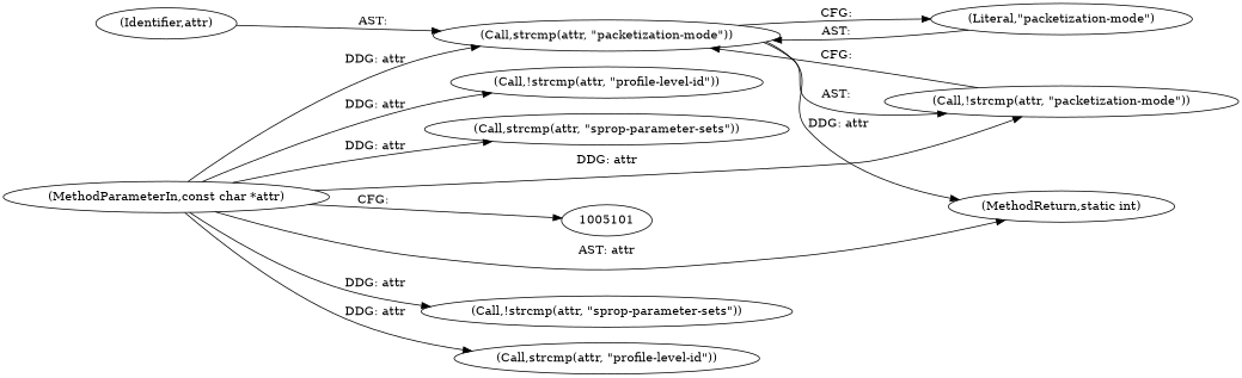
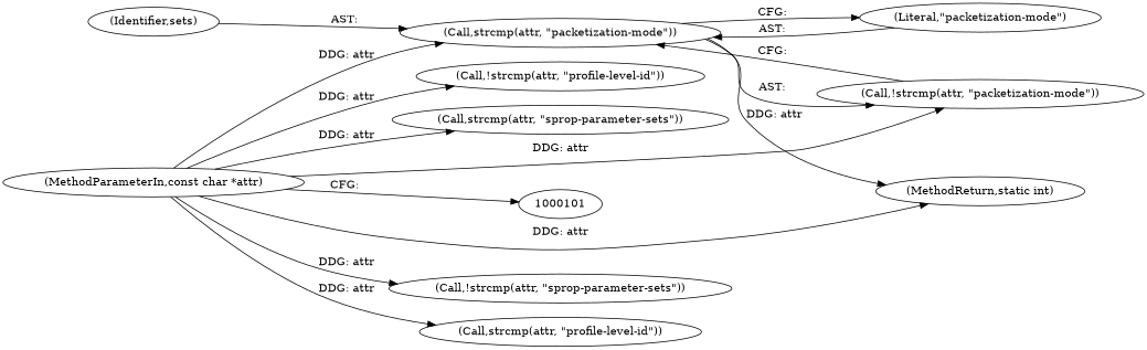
  digraph {
    rankdir=LR
    n1 [label="(Call,strcmp(attr, \"packetization-mode\"))"]
    n2 [label="(Literal,\"packetization-mode\")"]
    n3 [label="(MethodReturn,static int)"]
    n4 [label="(Call,!strcmp(attr, \"packetization-mode\"))"]
    n5 [label="(MethodParameterIn,const char *attr)"]
    n6 [label="(Call,!strcmp(attr, \"sprop-parameter-sets\"))"]
    n7 [label="(Call,strcmp(attr, \"profile-level-id\"))"]
    n8 [label="(Call,!strcmp(attr, \"profile-level-id\"))"]
    n9 [label="(Call,strcmp(attr, \"sprop-parameter-sets\"))"]
-   1000101 [label=1005101]
-   n11 [label="(Identifier,attr)"]
+   1000101
+   n11 [label="(Identifier,sets)"]
    n1 -> n2 [label="CFG: "]
    n1 -> n3 [label="DDG: attr"]
    n1 -> n4 [label="AST: "]
    n2 -> n1 [label="AST: "]
    n4 -> n1 [label="CFG: "]
    n5 -> n1 [label="DDG: attr"]
-   n5 -> n3 [label="AST: attr"]
+   n5 -> n3 [label="DDG: attr"]
    n5 -> n4 [label="DDG: attr"]
    n5 -> n6 [label="DDG: attr"]
    n5 -> n7 [label="DDG: attr"]
    n5 -> n8 [label="DDG: attr"]
    n5 -> n9 [label="DDG: attr"]
    n5 -> 1000101 [label="CFG: "]
    n11 -> n1 [label="AST: "]
  }
